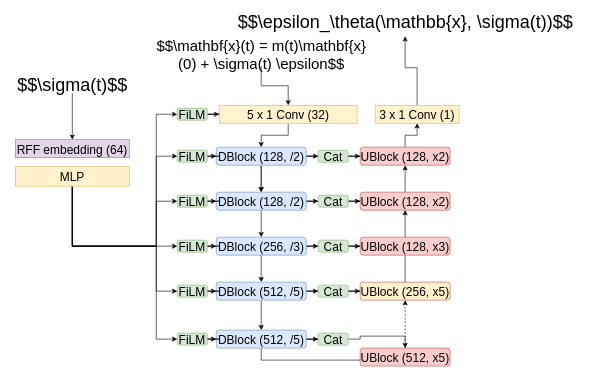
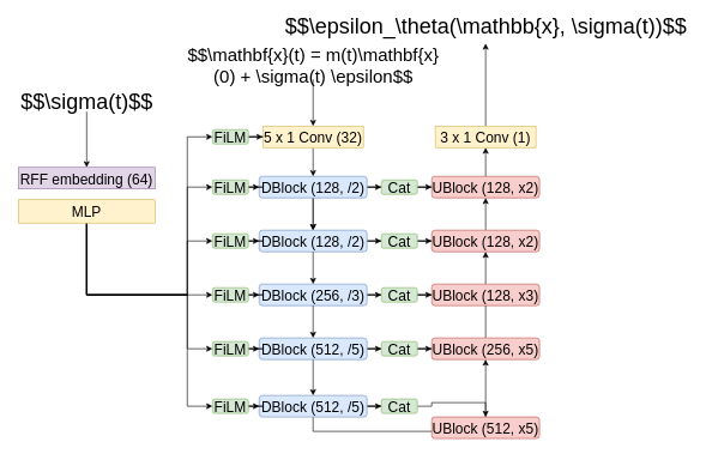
  <mxCell id="0" />
  <mxCell id="1" parent="0" />
  <mxCell id="2" value="" style="edgeStyle=orthogonalEdgeStyle;rounded=0;orthogonalLoop=1;jettySize=auto;html=1;fontSize=20;" parent="1" source="3" target="7" edge="1"><mxGeometry relative="1" as="geometry" /></mxCell>
- <mxCell id="3" value="5 x 1 Conv (32)" style="whiteSpace=wrap;html=1;fillColor=#fff2cc;strokeColor=#d6b656;fontSize=20;" parent="1" vertex="1"><mxGeometry x="365" y="175" width="230" height="30" as="geometry" /></mxCell>
+ <mxCell id="3" value="5 x 1 Conv (32)" style="whiteSpace=wrap;html=1;fillColor=#fff2cc;strokeColor=#d6b656;fontSize=20;" parent="1" vertex="1"><mxGeometry x="365" y="175" width="140" height="30" as="geometry" /></mxCell>
  <mxCell id="4" value="" style="edgeStyle=orthogonalEdgeStyle;rounded=0;orthogonalLoop=1;jettySize=auto;html=1;fontSize=20;" parent="1" source="7" target="9" edge="1"><mxGeometry relative="1" as="geometry" /></mxCell>
  <mxCell id="5" value="" style="edgeStyle=orthogonalEdgeStyle;rounded=0;orthogonalLoop=1;jettySize=auto;html=1;fontSize=20;" parent="1" source="7" target="9" edge="1"><mxGeometry relative="1" as="geometry" /></mxCell>
  <mxCell id="6" style="edgeStyle=orthogonalEdgeStyle;rounded=0;orthogonalLoop=1;jettySize=auto;html=1;entryX=0;entryY=0.5;entryDx=0;entryDy=0;fontSize=20;" parent="1" source="7" target="59" edge="1"><mxGeometry relative="1" as="geometry" /></mxCell>
  <mxCell id="7" value="DBlock (128, /2)" style="rounded=1;whiteSpace=wrap;html=1;fillColor=#dae8fc;strokeColor=#6c8ebf;fontSize=20;" parent="1" vertex="1"><mxGeometry x="360" y="245" width="150" height="30" as="geometry" /></mxCell>
  <mxCell id="8" style="edgeStyle=orthogonalEdgeStyle;rounded=0;orthogonalLoop=1;jettySize=auto;html=1;entryX=0;entryY=0.5;entryDx=0;entryDy=0;fontSize=20;" parent="1" source="9" target="57" edge="1"><mxGeometry relative="1" as="geometry" /></mxCell>
  <mxCell id="9" value="DBlock (128, /2)" style="rounded=1;whiteSpace=wrap;html=1;fillColor=#dae8fc;strokeColor=#6c8ebf;fontSize=20;" parent="1" vertex="1"><mxGeometry x="360" y="320" width="150" height="30" as="geometry" /></mxCell>
  <mxCell id="10" value="" style="edgeStyle=orthogonalEdgeStyle;rounded=0;orthogonalLoop=1;jettySize=auto;html=1;exitX=0.5;exitY=1;exitDx=0;exitDy=0;fontSize=20;" parent="1" source="9" target="12" edge="1"><mxGeometry relative="1" as="geometry"><mxPoint x="420" y="385" as="sourcePoint" /></mxGeometry></mxCell>
  <mxCell id="11" style="edgeStyle=orthogonalEdgeStyle;rounded=0;orthogonalLoop=1;jettySize=auto;html=1;entryX=0;entryY=0.5;entryDx=0;entryDy=0;fontSize=20;" parent="1" source="12" target="55" edge="1"><mxGeometry relative="1" as="geometry" /></mxCell>
  <mxCell id="12" value="DBlock (256, /3)" style="rounded=1;whiteSpace=wrap;html=1;fillColor=#dae8fc;strokeColor=#6c8ebf;fontSize=20;" parent="1" vertex="1"><mxGeometry x="360" y="395" width="150" height="30" as="geometry" /></mxCell>
  <mxCell id="13" value="" style="edgeStyle=orthogonalEdgeStyle;rounded=0;orthogonalLoop=1;jettySize=auto;html=1;fontSize=20;" parent="1" source="12" target="16" edge="1"><mxGeometry relative="1" as="geometry"><mxPoint x="420" y="465" as="sourcePoint" /><Array as="points" /></mxGeometry></mxCell>
  <mxCell id="14" value="" style="edgeStyle=orthogonalEdgeStyle;rounded=0;orthogonalLoop=1;jettySize=auto;html=1;fontSize=20;" parent="1" source="16" target="19" edge="1"><mxGeometry relative="1" as="geometry" /></mxCell>
  <mxCell id="15" style="edgeStyle=orthogonalEdgeStyle;rounded=0;orthogonalLoop=1;jettySize=auto;html=1;entryX=0;entryY=0.5;entryDx=0;entryDy=0;fontSize=20;" parent="1" source="16" target="53" edge="1"><mxGeometry relative="1" as="geometry" /></mxCell>
  <mxCell id="16" value="DBlock (512, /5)" style="rounded=1;whiteSpace=wrap;html=1;fillColor=#dae8fc;strokeColor=#6c8ebf;fontSize=20;" parent="1" vertex="1"><mxGeometry x="360" y="470" width="150" height="30" as="geometry" /></mxCell>
  <mxCell id="17" style="edgeStyle=orthogonalEdgeStyle;rounded=0;orthogonalLoop=1;jettySize=auto;html=1;entryX=0.5;entryY=1;entryDx=0;entryDy=0;fontSize=20;exitX=0.5;exitY=1;exitDx=0;exitDy=0;" parent="1" source="19" target="49" edge="1"><mxGeometry relative="1" as="geometry"><Array as="points"><mxPoint x="435" y="600" /><mxPoint x="675" y="600" /></Array></mxGeometry></mxCell>
  <mxCell id="18" style="edgeStyle=orthogonalEdgeStyle;rounded=0;orthogonalLoop=1;jettySize=auto;html=1;fontSize=20;" parent="1" source="19" target="51" edge="1"><mxGeometry relative="1" as="geometry" /></mxCell>
  <mxCell id="19" value="DBlock (512, /5)" style="rounded=1;whiteSpace=wrap;html=1;fillColor=#dae8fc;strokeColor=#6c8ebf;fontSize=20;" parent="1" vertex="1"><mxGeometry x="360" y="550" width="150" height="30" as="geometry" /></mxCell>
  <mxCell id="20" value="&lt;font style=&quot;font-size: 20px;&quot;&gt;RFF embedding (64)&lt;/font&gt;" style="rounded=0;whiteSpace=wrap;html=1;fillColor=#e1d5e7;strokeColor=#9673a6;fontSize=20;" parent="1" vertex="1"><mxGeometry x="25" y="232.5" width="190" height="30" as="geometry" /></mxCell>
  <mxCell id="21" style="edgeStyle=orthogonalEdgeStyle;rounded=0;orthogonalLoop=1;jettySize=auto;html=1;entryX=0;entryY=0.5;entryDx=0;entryDy=0;" edge="1" parent="1" source="27" target="31"><mxGeometry relative="1" as="geometry"><Array as="points"><mxPoint x="120" y="410" /></Array></mxGeometry></mxCell>
  <mxCell id="22" style="edgeStyle=orthogonalEdgeStyle;rounded=0;orthogonalLoop=1;jettySize=auto;html=1;entryX=0;entryY=0.5;entryDx=0;entryDy=0;" edge="1" parent="1" source="27" target="37"><mxGeometry relative="1" as="geometry"><Array as="points"><mxPoint x="120" y="410" /><mxPoint x="260" y="410" /><mxPoint x="260" y="485" /></Array></mxGeometry></mxCell>
  <mxCell id="23" style="edgeStyle=orthogonalEdgeStyle;rounded=0;orthogonalLoop=1;jettySize=auto;html=1;entryX=0;entryY=0.5;entryDx=0;entryDy=0;" edge="1" parent="1" source="27" target="39"><mxGeometry relative="1" as="geometry"><Array as="points"><mxPoint x="120" y="410" /><mxPoint x="260" y="410" /><mxPoint x="260" y="565" /></Array></mxGeometry></mxCell>
  <mxCell id="24" style="edgeStyle=orthogonalEdgeStyle;rounded=0;orthogonalLoop=1;jettySize=auto;html=1;entryX=0;entryY=0.5;entryDx=0;entryDy=0;" edge="1" parent="1" source="27" target="33"><mxGeometry relative="1" as="geometry"><Array as="points"><mxPoint x="120" y="410" /><mxPoint x="260" y="410" /><mxPoint x="260" y="335" /></Array></mxGeometry></mxCell>
  <mxCell id="25" style="edgeStyle=orthogonalEdgeStyle;rounded=0;orthogonalLoop=1;jettySize=auto;html=1;entryX=0;entryY=0.5;entryDx=0;entryDy=0;" edge="1" parent="1" source="27" target="35"><mxGeometry relative="1" as="geometry"><Array as="points"><mxPoint x="120" y="410" /><mxPoint x="260" y="410" /><mxPoint x="260" y="260" /></Array></mxGeometry></mxCell>
  <mxCell id="26" style="edgeStyle=orthogonalEdgeStyle;rounded=0;orthogonalLoop=1;jettySize=auto;html=1;entryX=0;entryY=0.5;entryDx=0;entryDy=0;" edge="1" parent="1" source="27" target="29"><mxGeometry relative="1" as="geometry"><Array as="points"><mxPoint x="120" y="410" /><mxPoint x="260" y="410" /><mxPoint x="260" y="190" /></Array></mxGeometry></mxCell>
  <mxCell id="27" value="&lt;font style=&quot;font-size: 20px;&quot;&gt;MLP&lt;/font&gt;" style="rounded=0;whiteSpace=wrap;html=1;fillColor=#fff2cc;strokeColor=#d6b656;fontSize=20;" parent="1" vertex="1"><mxGeometry x="25" y="277.5" width="190" height="32.5" as="geometry" /></mxCell>
  <mxCell id="28" style="edgeStyle=orthogonalEdgeStyle;rounded=0;orthogonalLoop=1;jettySize=auto;html=1;entryX=0;entryY=0.5;entryDx=0;entryDy=0;fontSize=20;" parent="1" source="29" target="3" edge="1"><mxGeometry relative="1" as="geometry" /></mxCell>
  <mxCell id="29" value="FiLM" style="rounded=1;whiteSpace=wrap;html=1;fillColor=#d5e8d4;strokeColor=#82b366;fontSize=20;" parent="1" vertex="1"><mxGeometry x="295" y="180" width="50" height="20" as="geometry" /></mxCell>
  <mxCell id="30" style="edgeStyle=orthogonalEdgeStyle;rounded=0;orthogonalLoop=1;jettySize=auto;html=1;fontSize=20;" parent="1" source="31" target="12" edge="1"><mxGeometry relative="1" as="geometry" /></mxCell>
  <mxCell id="31" value="FiLM" style="rounded=1;whiteSpace=wrap;html=1;fillColor=#d5e8d4;strokeColor=#82b366;fontSize=20;" parent="1" vertex="1"><mxGeometry x="295" y="400" width="50" height="20" as="geometry" /></mxCell>
  <mxCell id="32" style="edgeStyle=orthogonalEdgeStyle;rounded=0;orthogonalLoop=1;jettySize=auto;html=1;fontSize=20;" parent="1" source="33" target="9" edge="1"><mxGeometry relative="1" as="geometry" /></mxCell>
  <mxCell id="33" value="FiLM" style="rounded=1;whiteSpace=wrap;html=1;fillColor=#d5e8d4;strokeColor=#82b366;fontSize=20;" parent="1" vertex="1"><mxGeometry x="295" y="325" width="50" height="20" as="geometry" /></mxCell>
  <mxCell id="34" style="edgeStyle=orthogonalEdgeStyle;rounded=0;orthogonalLoop=1;jettySize=auto;html=1;fontSize=20;" parent="1" source="35" target="7" edge="1"><mxGeometry relative="1" as="geometry" /></mxCell>
  <mxCell id="35" value="FiLM" style="rounded=1;whiteSpace=wrap;html=1;fillColor=#d5e8d4;strokeColor=#82b366;fontSize=20;" parent="1" vertex="1"><mxGeometry x="295" y="250" width="50" height="20" as="geometry" /></mxCell>
  <mxCell id="36" style="edgeStyle=orthogonalEdgeStyle;rounded=0;orthogonalLoop=1;jettySize=auto;html=1;entryX=0;entryY=0.5;entryDx=0;entryDy=0;fontSize=20;" parent="1" source="37" target="16" edge="1"><mxGeometry relative="1" as="geometry" /></mxCell>
  <mxCell id="37" value="FiLM" style="rounded=1;whiteSpace=wrap;html=1;fillColor=#d5e8d4;strokeColor=#82b366;fontSize=20;" parent="1" vertex="1"><mxGeometry x="295" y="475" width="50" height="20" as="geometry" /></mxCell>
  <mxCell id="38" style="edgeStyle=orthogonalEdgeStyle;rounded=0;orthogonalLoop=1;jettySize=auto;html=1;entryX=0;entryY=0.5;entryDx=0;entryDy=0;fontSize=20;" parent="1" source="39" target="19" edge="1"><mxGeometry relative="1" as="geometry" /></mxCell>
  <mxCell id="39" value="FiLM" style="rounded=1;whiteSpace=wrap;html=1;fillColor=#d5e8d4;strokeColor=#82b366;fontSize=20;" parent="1" vertex="1"><mxGeometry x="295" y="555" width="50" height="20" as="geometry" /></mxCell>
  <mxCell id="40" style="edgeStyle=orthogonalEdgeStyle;rounded=0;orthogonalLoop=1;jettySize=auto;html=1;entryX=0.5;entryY=1;entryDx=0;entryDy=0;fontSize=20;" parent="1" source="41" target="61" edge="1"><mxGeometry relative="1" as="geometry" /></mxCell>
  <mxCell id="41" value="UBlock (128, x2)" style="rounded=1;whiteSpace=wrap;html=1;fillColor=#f8cecc;strokeColor=#b85450;fontSize=20;" parent="1" vertex="1"><mxGeometry x="600" y="245" width="150" height="30" as="geometry" /></mxCell>
  <mxCell id="42" style="edgeStyle=orthogonalEdgeStyle;rounded=0;orthogonalLoop=1;jettySize=auto;html=1;fontSize=20;" parent="1" source="43" target="41" edge="1"><mxGeometry relative="1" as="geometry" /></mxCell>
  <mxCell id="43" value="UBlock (128, x2)" style="rounded=1;whiteSpace=wrap;html=1;fillColor=#f8cecc;strokeColor=#b85450;fontSize=20;" parent="1" vertex="1"><mxGeometry x="600" y="320" width="150" height="30" as="geometry" /></mxCell>
  <mxCell id="44" style="edgeStyle=orthogonalEdgeStyle;rounded=0;orthogonalLoop=1;jettySize=auto;html=1;entryX=0.5;entryY=1;entryDx=0;entryDy=0;fontSize=20;" parent="1" source="45" target="43" edge="1"><mxGeometry relative="1" as="geometry" /></mxCell>
  <mxCell id="45" value="UBlock (128, x3)" style="rounded=1;whiteSpace=wrap;html=1;fillColor=#f8cecc;strokeColor=#b85450;fontSize=20;" parent="1" vertex="1"><mxGeometry x="600" y="395" width="150" height="30" as="geometry" /></mxCell>
  <mxCell id="46" style="edgeStyle=orthogonalEdgeStyle;rounded=0;orthogonalLoop=1;jettySize=auto;html=1;entryX=0.5;entryY=1;entryDx=0;entryDy=0;fontSize=20;endArrow=none;" parent="1" source="47" target="45" edge="1"><mxGeometry relative="1" as="geometry" /></mxCell>
- <mxCell id="47" value="UBlock (256, x5)" style="rounded=1;whiteSpace=wrap;html=1;fillColor=#fff2cc;strokeColor=#b85450;fontSize=20;" parent="1" vertex="1"><mxGeometry x="600" y="470" width="150" height="30" as="geometry" /></mxCell>
- <mxCell id="48" style="edgeStyle=orthogonalEdgeStyle;rounded=0;orthogonalLoop=1;jettySize=auto;html=1;entryX=0.5;entryY=1;entryDx=0;entryDy=0;fontSize=20;dashed=1;" parent="1" source="49" target="47" edge="1"><mxGeometry relative="1" as="geometry" /></mxCell>
+ <mxCell id="47" value="UBlock (256, x5)" style="rounded=1;whiteSpace=wrap;html=1;fillColor=#f8cecc;strokeColor=#b85450;fontSize=20;" parent="1" vertex="1"><mxGeometry x="600" y="470" width="150" height="30" as="geometry" /></mxCell>
+ <mxCell id="48" style="edgeStyle=orthogonalEdgeStyle;rounded=0;orthogonalLoop=1;jettySize=auto;html=1;entryX=0.5;entryY=1;entryDx=0;entryDy=0;fontSize=20;" parent="1" source="49" target="47" edge="1"><mxGeometry relative="1" as="geometry" /></mxCell>
  <mxCell id="49" value="UBlock (512, x5)" style="rounded=1;whiteSpace=wrap;html=1;fillColor=#f8cecc;strokeColor=#b85450;fontSize=20;" parent="1" vertex="1"><mxGeometry x="600" y="580" width="150" height="30" as="geometry" /></mxCell>
  <mxCell id="50" style="edgeStyle=orthogonalEdgeStyle;rounded=0;orthogonalLoop=1;jettySize=auto;html=1;fontSize=20;" parent="1" source="51" target="49" edge="1"><mxGeometry relative="1" as="geometry" /></mxCell>
  <mxCell id="51" value="Cat" style="rounded=1;whiteSpace=wrap;html=1;fillColor=#d5e8d4;strokeColor=#82b366;fontSize=20;" parent="1" vertex="1"><mxGeometry x="530" y="555" width="50" height="20" as="geometry" /></mxCell>
  <mxCell id="52" style="edgeStyle=orthogonalEdgeStyle;rounded=0;orthogonalLoop=1;jettySize=auto;html=1;fontSize=20;" parent="1" source="53" target="47" edge="1"><mxGeometry relative="1" as="geometry" /></mxCell>
  <mxCell id="53" value="Cat" style="rounded=1;whiteSpace=wrap;html=1;fillColor=#d5e8d4;strokeColor=#82b366;fontSize=20;" parent="1" vertex="1"><mxGeometry x="530" y="475" width="50" height="20" as="geometry" /></mxCell>
  <mxCell id="54" style="edgeStyle=orthogonalEdgeStyle;rounded=0;orthogonalLoop=1;jettySize=auto;html=1;fontSize=20;" parent="1" source="55" target="45" edge="1"><mxGeometry relative="1" as="geometry" /></mxCell>
  <mxCell id="55" value="Cat" style="rounded=1;whiteSpace=wrap;html=1;fillColor=#d5e8d4;strokeColor=#82b366;fontSize=20;" parent="1" vertex="1"><mxGeometry x="530" y="400" width="50" height="20" as="geometry" /></mxCell>
  <mxCell id="56" style="edgeStyle=orthogonalEdgeStyle;rounded=0;orthogonalLoop=1;jettySize=auto;html=1;entryX=0;entryY=0.5;entryDx=0;entryDy=0;fontSize=20;" parent="1" source="57" target="43" edge="1"><mxGeometry relative="1" as="geometry" /></mxCell>
  <mxCell id="57" value="Cat" style="rounded=1;whiteSpace=wrap;html=1;fillColor=#d5e8d4;strokeColor=#82b366;fontSize=20;" parent="1" vertex="1"><mxGeometry x="530" y="325" width="50" height="20" as="geometry" /></mxCell>
  <mxCell id="58" style="edgeStyle=orthogonalEdgeStyle;rounded=0;orthogonalLoop=1;jettySize=auto;html=1;fontSize=20;" parent="1" source="59" target="41" edge="1"><mxGeometry relative="1" as="geometry" /></mxCell>
  <mxCell id="59" value="Cat" style="rounded=1;whiteSpace=wrap;html=1;fillColor=#d5e8d4;strokeColor=#82b366;fontSize=20;" parent="1" vertex="1"><mxGeometry x="530" y="250" width="50" height="20" as="geometry" /></mxCell>
  <mxCell id="60" style="edgeStyle=orthogonalEdgeStyle;rounded=0;orthogonalLoop=1;jettySize=auto;html=1;entryX=0.5;entryY=1.333;entryDx=0;entryDy=0;entryPerimeter=0;fontSize=20;" parent="1" source="61" target="66" edge="1"><mxGeometry relative="1" as="geometry" /></mxCell>
- <mxCell id="61" value="3 x 1 Conv (1)" style="whiteSpace=wrap;html=1;fillColor=#fff2cc;strokeColor=#d6b656;fontSize=20;" parent="1" vertex="1"><mxGeometry x="625" y="175" width="140" height="30" as="geometry" /></mxCell>
+ <mxCell id="61" value="3 x 1 Conv (1)" style="whiteSpace=wrap;html=1;fillColor=#fff2cc;strokeColor=#d6b656;fontSize=20;" parent="1" vertex="1"><mxGeometry x="605" y="175" width="140" height="30" as="geometry" /></mxCell>
  <mxCell id="62" style="edgeStyle=orthogonalEdgeStyle;rounded=0;orthogonalLoop=1;jettySize=auto;html=1;entryX=0.5;entryY=0;entryDx=0;entryDy=0;" edge="1" parent="1" source="63" target="20"><mxGeometry relative="1" as="geometry" /></mxCell>
  <mxCell id="63" value="&lt;font style=&quot;font-size: 30px&quot;&gt;$$\sigma(t)$$&lt;/font&gt;" style="text;html=1;align=center;verticalAlign=middle;resizable=0;points=[];autosize=1;strokeColor=none;" parent="1" vertex="1"><mxGeometry y="125" width="200" height="30" as="geometry" x="20" /></mxCell>
  <mxCell id="64" style="edgeStyle=orthogonalEdgeStyle;rounded=0;orthogonalLoop=1;jettySize=auto;html=1;fontSize=20;entryX=0.5;entryY=0;entryDx=0;entryDy=0;" parent="1" source="65" target="3" edge="1"><mxGeometry relative="1" as="geometry"><mxPoint x="410" y="160" as="targetPoint" /></mxGeometry></mxCell>
  <mxCell id="65" value="&lt;font style=&quot;font-size: 25px&quot;&gt;$$\mathbf{x}(t) = m(t)\mathbf{x}&lt;br&gt;(0) + \sigma(t) \epsilon$$&lt;/font&gt;" style="text;html=1;align=center;verticalAlign=middle;resizable=0;points=[];autosize=1;strokeColor=none;" parent="1" vertex="1"><mxGeometry x="255" y="70" width="360" height="40" as="geometry" /></mxCell>
  <mxCell id="66" value="&lt;font style=&quot;font-size: 30px&quot;&gt;$$\epsilon_\theta(\mathbb{x}, \sigma(t))$$&lt;/font&gt;" style="text;html=1;align=center;verticalAlign=middle;resizable=0;points=[];autosize=1;strokeColor=none;" parent="1" vertex="1"><mxGeometry x="390" y="20" width="570" height="30" as="geometry" /></mxCell>
  <mxCell id="67" style="edgeStyle=orthogonalEdgeStyle;rounded=0;orthogonalLoop=1;jettySize=auto;html=1;exitX=0.5;exitY=1;exitDx=0;exitDy=0;fontSize=20;" parent="1" source="55" target="55" edge="1"><mxGeometry relative="1" as="geometry" /></mxCell>
